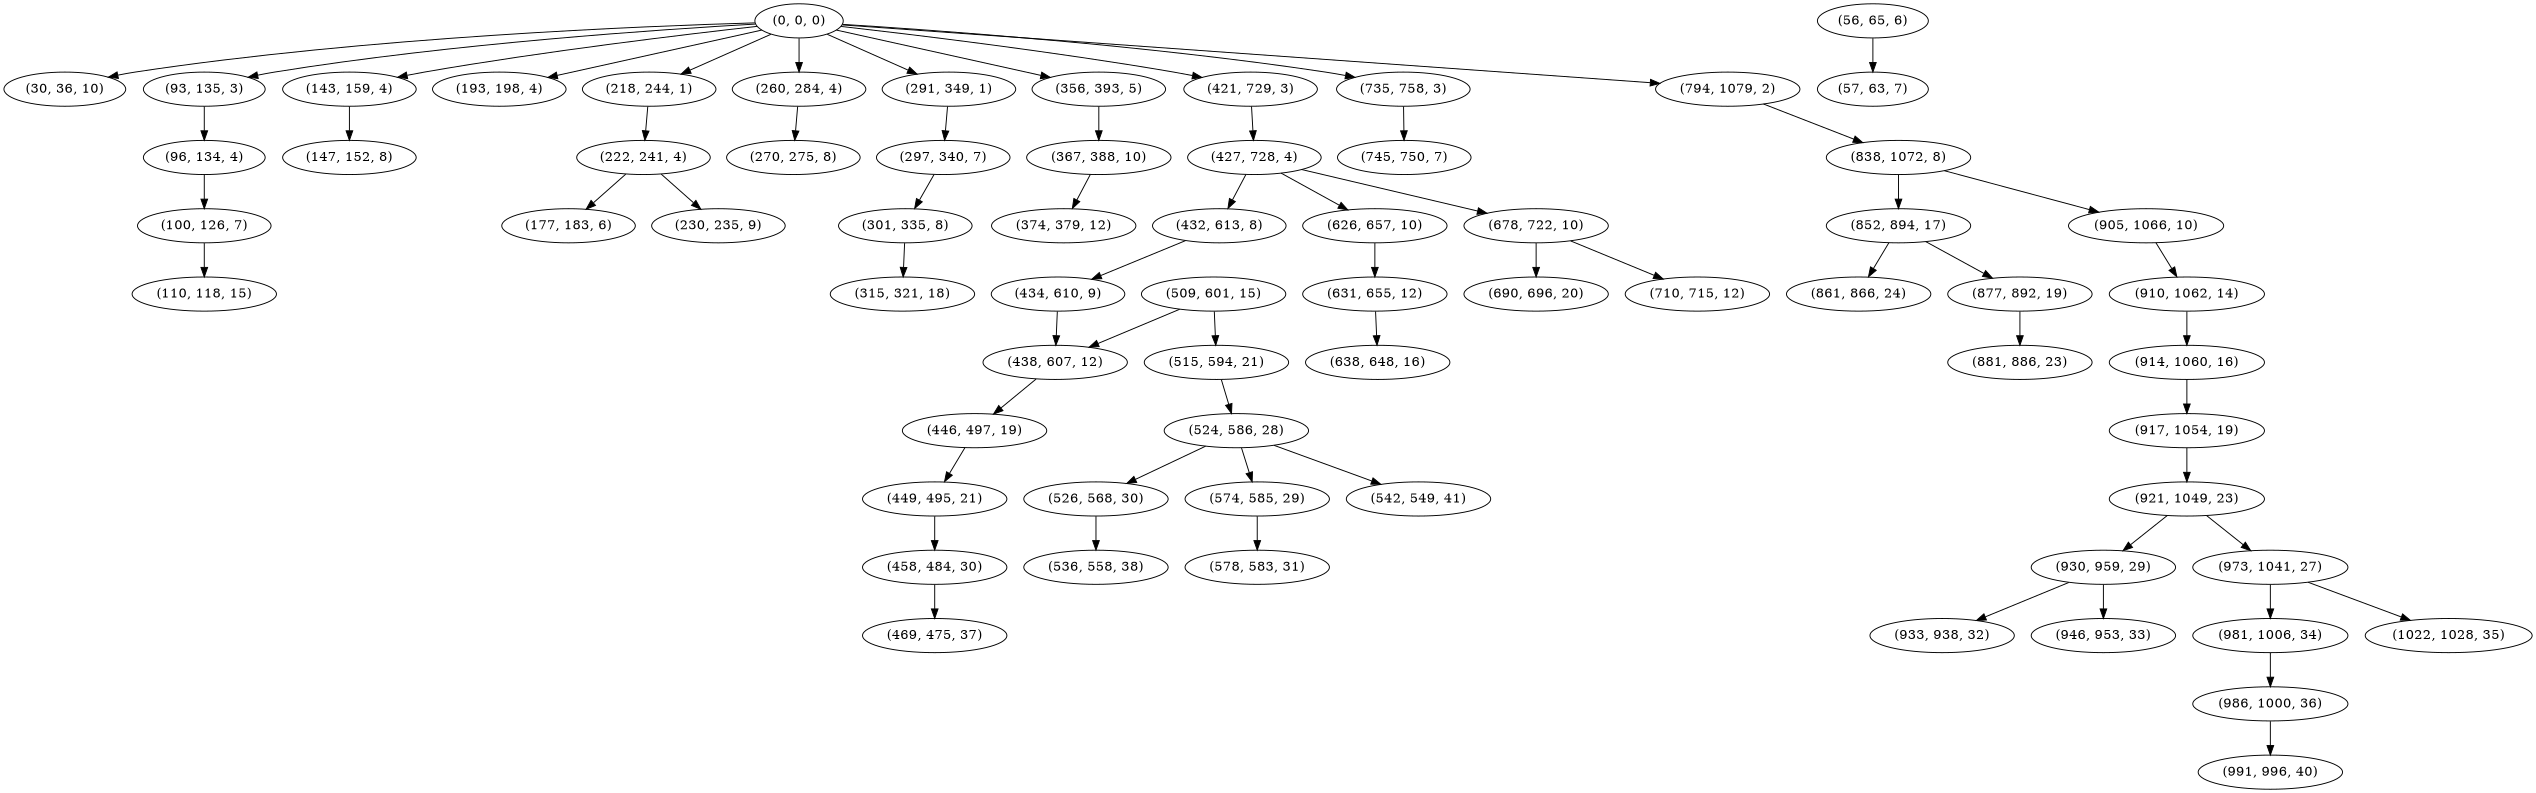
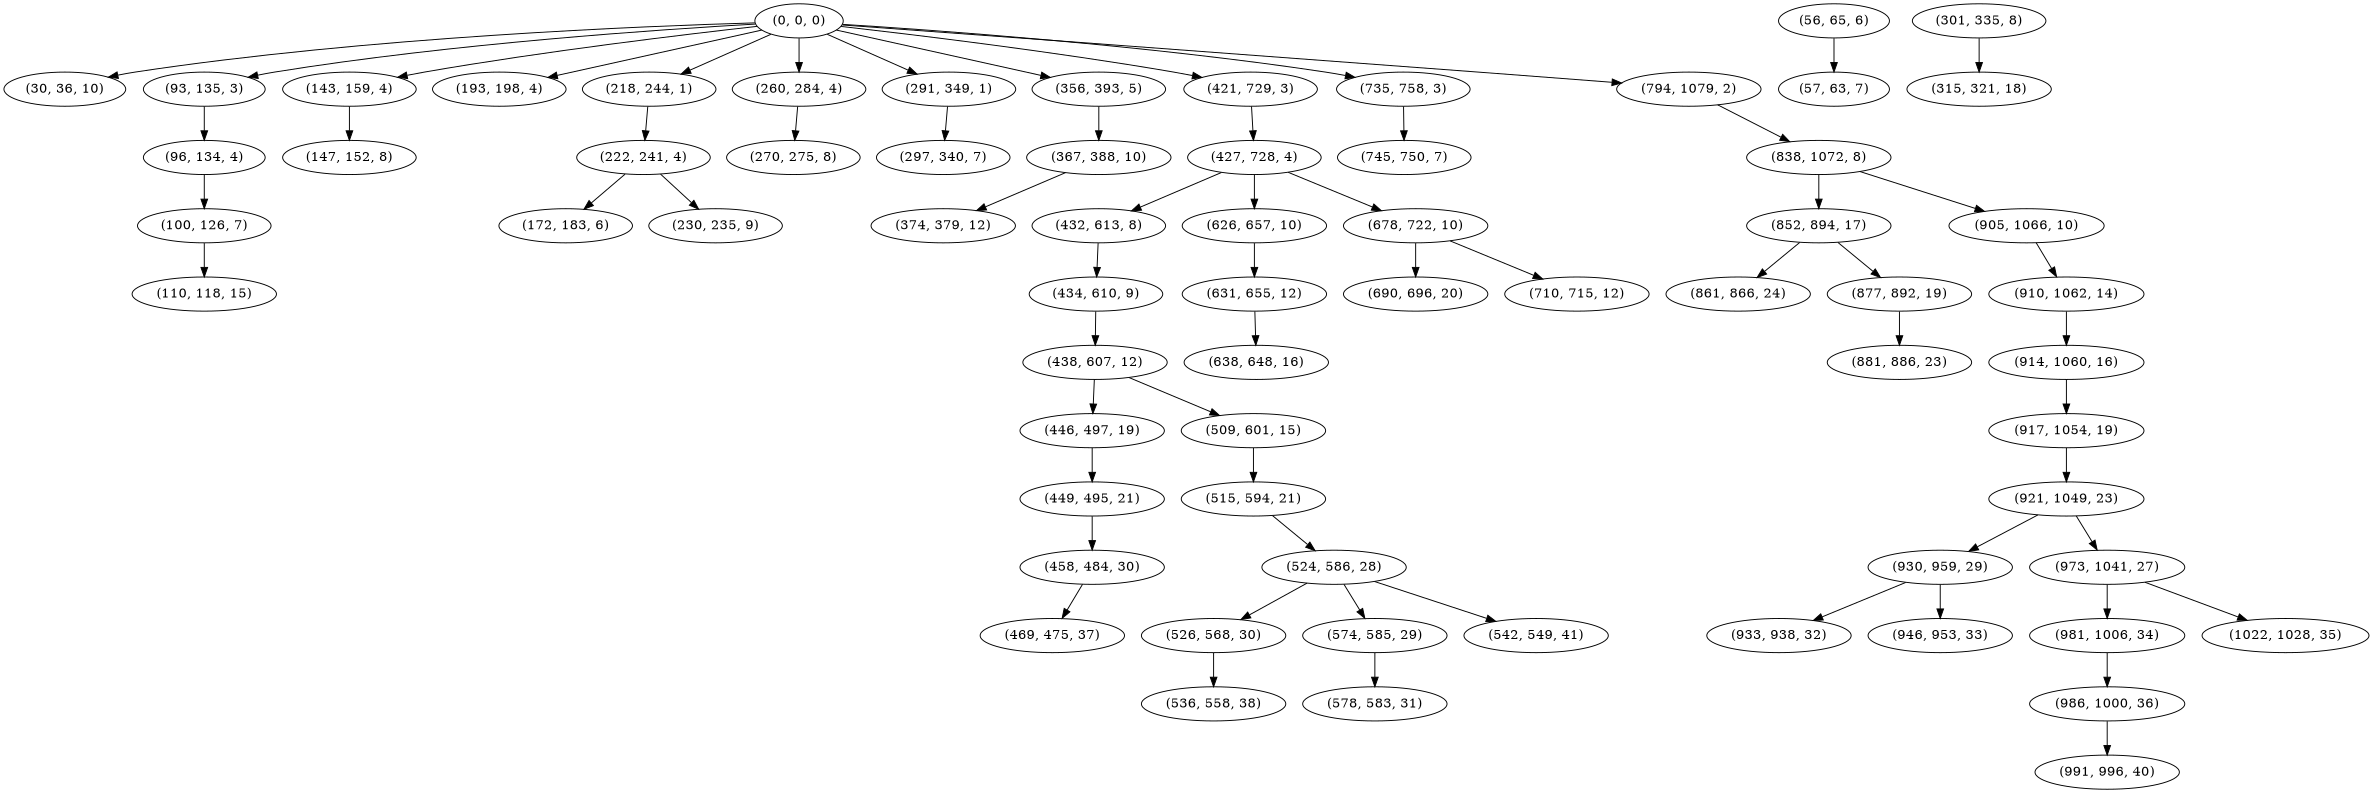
  digraph {
    "(0, 0, 0)"
    "(30, 36, 10)"
    "(93, 135, 3)"
    "(143, 159, 4)"
    "(193, 198, 4)"
    "(218, 244, 1)"
    "(260, 284, 4)"
    "(291, 349, 1)"
    "(356, 393, 5)"
    "(421, 729, 3)"
    "(735, 758, 3)"
    "(794, 1079, 2)"
    "(56, 65, 6)"
    "(57, 63, 7)"
    "(96, 134, 4)"
    "(147, 152, 8)"
    "(222, 241, 4)"
    "(270, 275, 8)"
    "(297, 340, 7)"
    "(367, 388, 10)"
    "(427, 728, 4)"
    "(745, 750, 7)"
    "(838, 1072, 8)"
    "(100, 126, 7)"
    "(110, 118, 15)"
-   "(172, 183, 6)" [label="(177, 183, 6)"]
+   "(172, 183, 6)"
    "(230, 235, 9)"
    "(301, 335, 8)"
    n29 [label="(315, 321, 18)"]
    "(374, 379, 12)"
    "(432, 613, 8)"
    "(626, 657, 10)"
    "(678, 722, 10)"
    "(434, 610, 9)"
    "(631, 655, 12)"
    "(690, 696, 20)"
    "(710, 715, 12)"
    "(438, 607, 12)"
    "(446, 497, 19)"
    "(509, 601, 15)"
    "(449, 495, 21)"
    "(515, 594, 21)"
    "(458, 484, 30)"
    "(469, 475, 37)"
    "(524, 586, 28)"
    "(526, 568, 30)"
    "(574, 585, 29)"
    "(542, 549, 41)"
    "(536, 558, 38)"
    "(578, 583, 31)"
    "(638, 648, 16)"
    "(852, 894, 17)"
    "(905, 1066, 10)"
    "(861, 866, 24)"
    "(877, 892, 19)"
    "(910, 1062, 14)"
    "(881, 886, 23)"
    "(914, 1060, 16)"
    "(917, 1054, 19)"
    "(921, 1049, 23)"
    "(930, 959, 29)"
    "(973, 1041, 27)"
    "(933, 938, 32)"
    "(946, 953, 33)"
    "(981, 1006, 34)"
    "(1022, 1028, 35)"
    "(986, 1000, 36)"
    "(991, 996, 40)"
    "(0, 0, 0)" -> "(30, 36, 10)"
    "(0, 0, 0)" -> "(93, 135, 3)"
    "(0, 0, 0)" -> "(143, 159, 4)"
    "(0, 0, 0)" -> "(193, 198, 4)"
    "(0, 0, 0)" -> "(218, 244, 1)"
    "(0, 0, 0)" -> "(260, 284, 4)"
    "(0, 0, 0)" -> "(291, 349, 1)"
    "(0, 0, 0)" -> "(356, 393, 5)"
    "(0, 0, 0)" -> "(421, 729, 3)"
    "(0, 0, 0)" -> "(735, 758, 3)"
    "(0, 0, 0)" -> "(794, 1079, 2)"
    "(93, 135, 3)" -> "(96, 134, 4)"
    "(143, 159, 4)" -> "(147, 152, 8)"
    "(218, 244, 1)" -> "(222, 241, 4)"
    "(260, 284, 4)" -> "(270, 275, 8)"
    "(291, 349, 1)" -> "(297, 340, 7)"
    "(356, 393, 5)" -> "(367, 388, 10)"
    "(421, 729, 3)" -> "(427, 728, 4)"
    "(735, 758, 3)" -> "(745, 750, 7)"
    "(794, 1079, 2)" -> "(838, 1072, 8)"
    "(56, 65, 6)" -> "(57, 63, 7)"
    "(96, 134, 4)" -> "(100, 126, 7)"
    "(222, 241, 4)" -> "(172, 183, 6)"
    "(222, 241, 4)" -> "(230, 235, 9)"
-   "(297, 340, 7)" -> "(301, 335, 8)"
    "(367, 388, 10)" -> "(374, 379, 12)"
    "(427, 728, 4)" -> "(432, 613, 8)"
    "(427, 728, 4)" -> "(626, 657, 10)"
    "(427, 728, 4)" -> "(678, 722, 10)"
    "(838, 1072, 8)" -> "(852, 894, 17)"
    "(838, 1072, 8)" -> "(905, 1066, 10)"
    "(100, 126, 7)" -> "(110, 118, 15)"
    "(301, 335, 8)" -> n29
    "(432, 613, 8)" -> "(434, 610, 9)"
    "(626, 657, 10)" -> "(631, 655, 12)"
    "(678, 722, 10)" -> "(690, 696, 20)"
    "(678, 722, 10)" -> "(710, 715, 12)"
    "(434, 610, 9)" -> "(438, 607, 12)"
    "(631, 655, 12)" -> "(638, 648, 16)"
    "(438, 607, 12)" -> "(446, 497, 19)"
-   "(509, 601, 15)" -> "(438, 607, 12)"
+   "(438, 607, 12)" -> "(509, 601, 15)"
    "(446, 497, 19)" -> "(449, 495, 21)"
    "(509, 601, 15)" -> "(515, 594, 21)"
    "(449, 495, 21)" -> "(458, 484, 30)"
    "(515, 594, 21)" -> "(524, 586, 28)"
    "(458, 484, 30)" -> "(469, 475, 37)"
    "(524, 586, 28)" -> "(526, 568, 30)"
    "(524, 586, 28)" -> "(574, 585, 29)"
    "(524, 586, 28)" -> "(542, 549, 41)"
    "(526, 568, 30)" -> "(536, 558, 38)"
    "(574, 585, 29)" -> "(578, 583, 31)"
    "(852, 894, 17)" -> "(861, 866, 24)"
    "(852, 894, 17)" -> "(877, 892, 19)"
    "(905, 1066, 10)" -> "(910, 1062, 14)"
    "(877, 892, 19)" -> "(881, 886, 23)"
    "(910, 1062, 14)" -> "(914, 1060, 16)"
    "(914, 1060, 16)" -> "(917, 1054, 19)"
    "(917, 1054, 19)" -> "(921, 1049, 23)"
    "(921, 1049, 23)" -> "(930, 959, 29)"
    "(921, 1049, 23)" -> "(973, 1041, 27)"
    "(930, 959, 29)" -> "(933, 938, 32)"
    "(930, 959, 29)" -> "(946, 953, 33)"
    "(973, 1041, 27)" -> "(981, 1006, 34)"
    "(973, 1041, 27)" -> "(1022, 1028, 35)"
    "(981, 1006, 34)" -> "(986, 1000, 36)"
    "(986, 1000, 36)" -> "(991, 996, 40)"
  }
